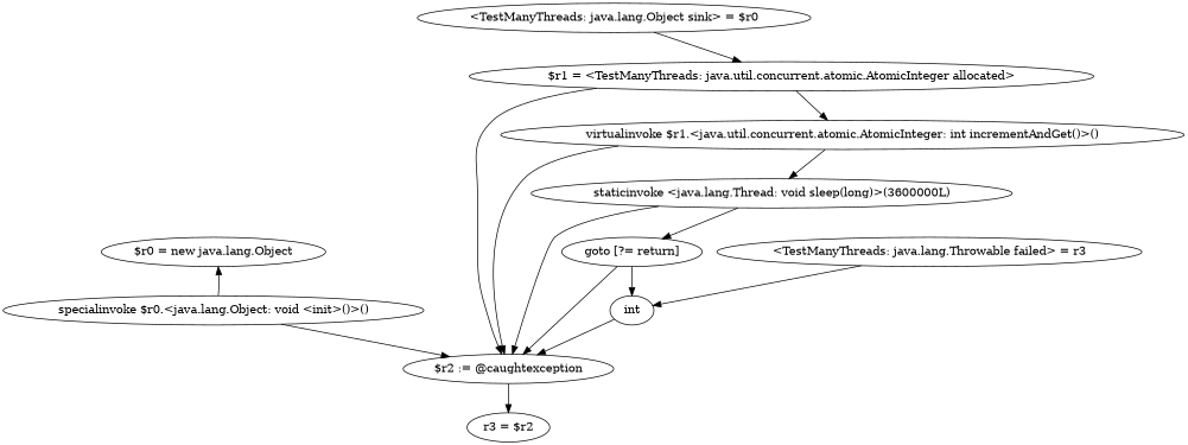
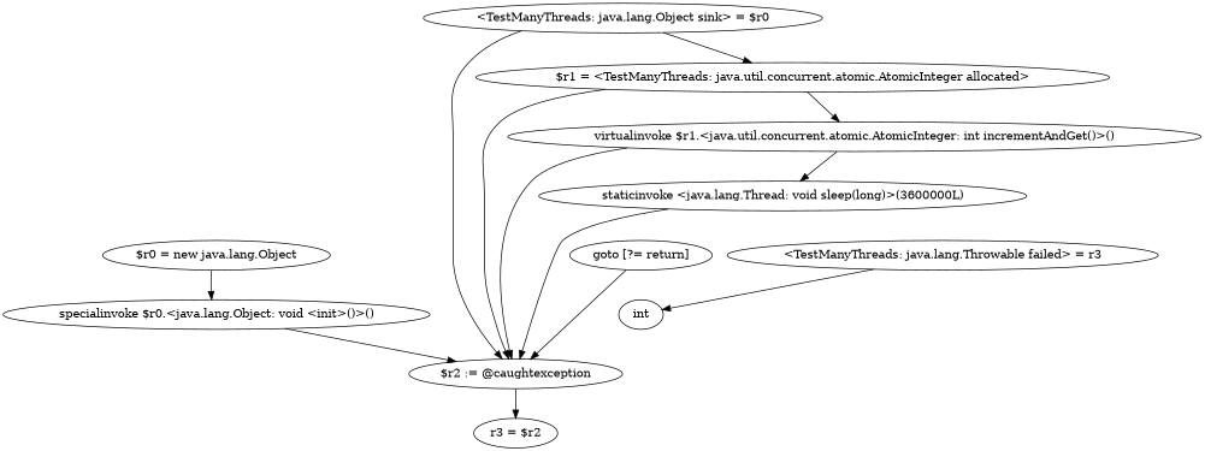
  digraph {
    "$r0 = new java.lang.Object"
    "specialinvoke $r0.<java.lang.Object: void <init>()>()"
    "$r2 := @caughtexception"
    "r3 = $r2"
    "<TestManyThreads: java.lang.Object sink> = $r0"
    "$r1 = <TestManyThreads: java.util.concurrent.atomic.AtomicInteger allocated>"
    "virtualinvoke $r1.<java.util.concurrent.atomic.AtomicInteger: int incrementAndGet()>()"
    "staticinvoke <java.lang.Thread: void sleep(long)>(3600000L)"
    "goto [?= return]"
    n10 [label=int]
    "<TestManyThreads: java.lang.Throwable failed> = r3"
-   "specialinvoke $r0.<java.lang.Object: void <init>()>()" -> "$r0 = new java.lang.Object"
+   "$r0 = new java.lang.Object" -> "specialinvoke $r0.<java.lang.Object: void <init>()>()"
    "specialinvoke $r0.<java.lang.Object: void <init>()>()" -> "$r2 := @caughtexception"
    "$r2 := @caughtexception" -> "r3 = $r2"
-   n10 -> "$r2 := @caughtexception"
+   "<TestManyThreads: java.lang.Object sink> = $r0" -> "$r2 := @caughtexception"
    "<TestManyThreads: java.lang.Object sink> = $r0" -> "$r1 = <TestManyThreads: java.util.concurrent.atomic.AtomicInteger allocated>"
    "$r1 = <TestManyThreads: java.util.concurrent.atomic.AtomicInteger allocated>" -> "$r2 := @caughtexception"
    "$r1 = <TestManyThreads: java.util.concurrent.atomic.AtomicInteger allocated>" -> "virtualinvoke $r1.<java.util.concurrent.atomic.AtomicInteger: int incrementAndGet()>()"
    "virtualinvoke $r1.<java.util.concurrent.atomic.AtomicInteger: int incrementAndGet()>()" -> "$r2 := @caughtexception"
    "virtualinvoke $r1.<java.util.concurrent.atomic.AtomicInteger: int incrementAndGet()>()" -> "staticinvoke <java.lang.Thread: void sleep(long)>(3600000L)"
    "staticinvoke <java.lang.Thread: void sleep(long)>(3600000L)" -> "$r2 := @caughtexception"
-   "staticinvoke <java.lang.Thread: void sleep(long)>(3600000L)" -> "goto [?= return]"
    "goto [?= return]" -> "$r2 := @caughtexception"
-   "goto [?= return]" -> n10
    "<TestManyThreads: java.lang.Throwable failed> = r3" -> n10
  }
